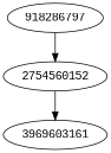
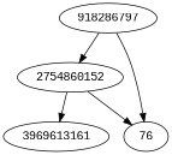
  strict digraph {
    fontname="Liberation Mono"
    node [fontname="Liberation Mono"]
    edge [fontname="Liberation Mono"]
-   2754860152 [label=2754560152]
-   3969613161 [label=3969603161]
+   2754860152
+   3969613161
+   76
    n4 [label=918286797]
    2754860152 -> 3969613161
+   2754860152 -> 76
    n4 -> 2754860152
+   n4 -> 76
  }
